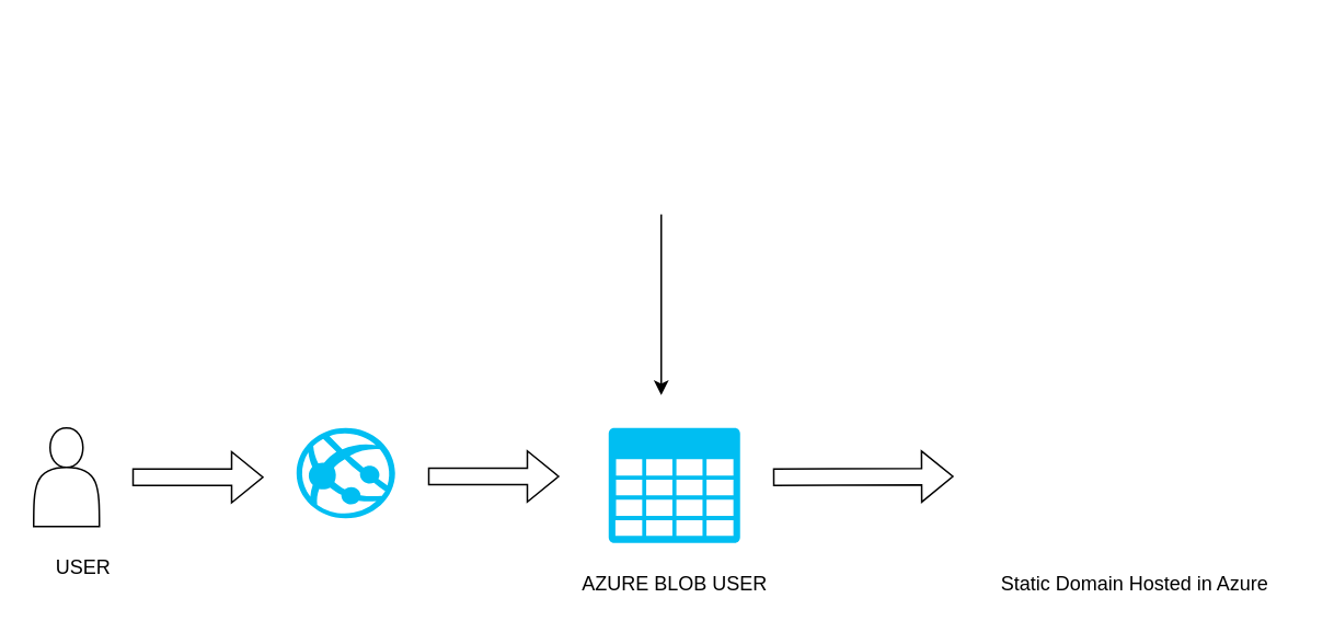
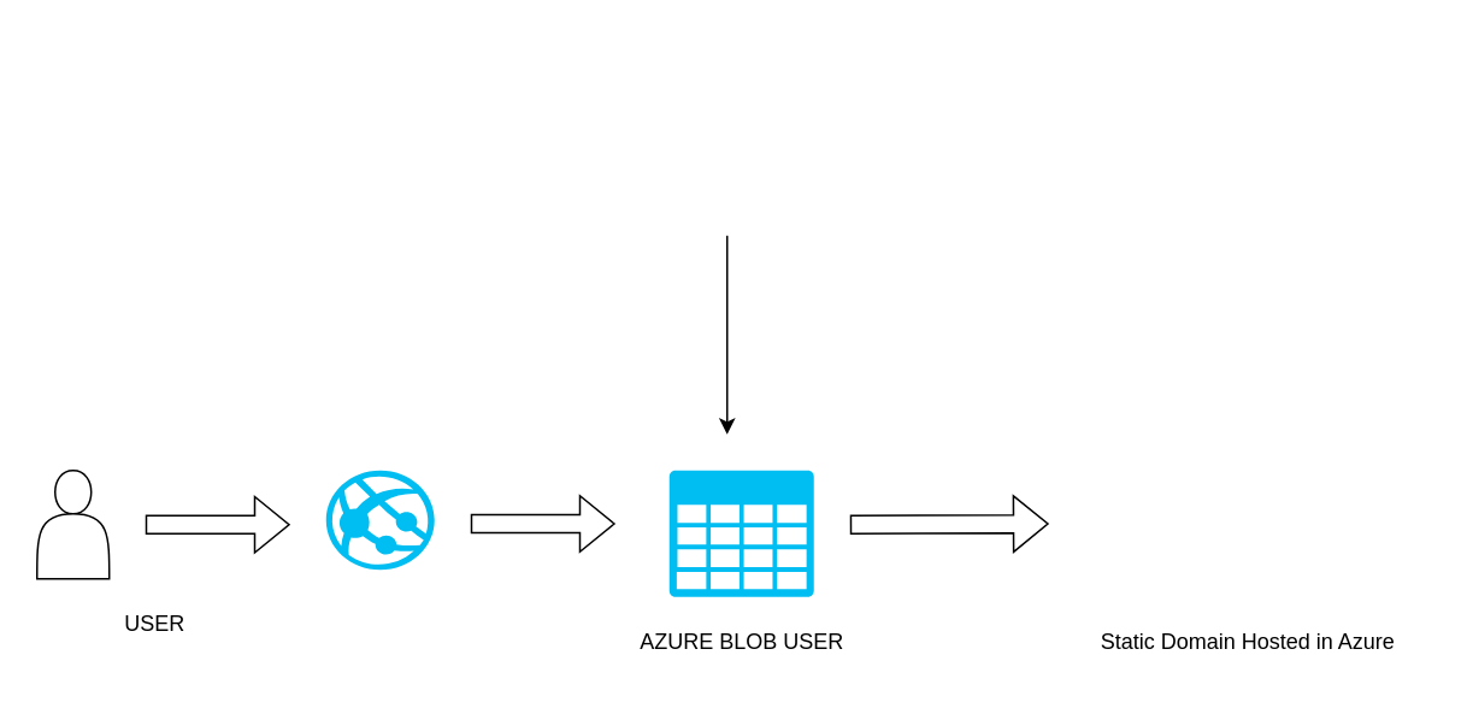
  <mxCell id="0" />
  <mxCell id="1" parent="0" />
  <mxCell id="2" value="" style="shape=actor;whiteSpace=wrap;html=1;" vertex="1" parent="1"><mxGeometry x="20" y="260" width="40" height="60" as="geometry" /></mxCell>
  <mxCell id="3" value="" style="shape=flexArrow;endArrow=classic;html=1;rounded=0;" edge="1" parent="1"><mxGeometry width="50" height="50" relative="1" as="geometry"><mxPoint x="80" y="290" as="sourcePoint" /><mxPoint x="160" y="290" as="targetPoint" /></mxGeometry></mxCell>
  <mxCell id="4" value="" style="verticalLabelPosition=bottom;html=1;verticalAlign=top;align=center;strokeColor=none;fillColor=#00BEF2;shape=mxgraph.azure.storage;pointerEvents=1;" vertex="1" parent="1"><mxGeometry x="370" y="260" width="80" height="70" as="geometry" /></mxCell>
  <mxCell id="5" value="" style="shape=flexArrow;endArrow=classic;html=1;rounded=0;" edge="1" parent="1"><mxGeometry width="50" height="50" relative="1" as="geometry"><mxPoint x="470" y="290" as="sourcePoint" /><mxPoint x="580" y="289.5" as="targetPoint" /><Array as="points" /></mxGeometry></mxCell>
  <mxCell id="6" value="" style="endArrow=classic;html=1;rounded=0;" edge="1" parent="1"><mxGeometry width="50" height="50" relative="1" as="geometry"><mxPoint x="402" y="130" as="sourcePoint" /><mxPoint x="402" y="240" as="targetPoint" /></mxGeometry></mxCell>
  <mxCell id="7" value="" style="shape=image;html=1;verticalAlign=top;verticalLabelPosition=bottom;labelBackgroundColor=#ffffff;imageAspect=0;aspect=fixed;image=https://cdn1.iconfinder.com/data/icons/bootstrap-vol-3/16/filetype-html-128.png" vertex="1" parent="1"><mxGeometry x="363" y="20" width="78" height="78" as="geometry" /></mxCell>
  <mxCell id="8" value="" style="shape=image;html=1;verticalAlign=top;verticalLabelPosition=bottom;labelBackgroundColor=#ffffff;imageAspect=0;aspect=fixed;image=https://cdn2.iconfinder.com/data/icons/circle-icons-1/64/browser-128.png" vertex="1" parent="1"><mxGeometry x="650" y="246" width="84" height="84" as="geometry" /></mxCell>
- <mxCell id="9" value="USER" style="text;html=1;align=center;verticalAlign=middle;resizable=0;points=[];autosize=1;strokeColor=none;fillColor=none;" vertex="1" parent="1"><mxGeometry x="20" y="330" width="60" height="30" as="geometry" /></mxCell>
+ <mxCell id="9" value="USER" style="text;html=1;align=center;verticalAlign=middle;resizable=0;points=[];autosize=1;strokeColor=none;fillColor=none;" vertex="1" parent="1"><mxGeometry x="55" y="330" width="60" height="30" as="geometry" /></mxCell>
  <mxCell id="10" value="AZURE BLOB USER" style="text;html=1;align=center;verticalAlign=middle;resizable=0;points=[];autosize=1;strokeColor=none;fillColor=none;" vertex="1" parent="1"><mxGeometry x="330" y="340" width="160" height="30" as="geometry" /></mxCell>
  <mxCell id="11" value="Static Domain Hosted in Azure" style="text;html=1;align=center;verticalAlign=middle;resizable=0;points=[];autosize=1;strokeColor=none;fillColor=none;" vertex="1" parent="1"><mxGeometry x="590" y="340" width="200" height="30" as="geometry" /></mxCell>
  <mxCell id="12" value="" style="verticalLabelPosition=bottom;html=1;verticalAlign=top;align=center;strokeColor=none;fillColor=#00BEF2;shape=mxgraph.azure.azure_website;pointerEvents=1;" vertex="1" parent="1"><mxGeometry x="180" y="260" width="60" height="55" as="geometry" /></mxCell>
  <mxCell id="13" value="" style="shape=flexArrow;endArrow=classic;html=1;rounded=0;" edge="1" parent="1"><mxGeometry width="50" height="50" relative="1" as="geometry"><mxPoint x="260" y="289.5" as="sourcePoint" /><mxPoint x="340" y="289.5" as="targetPoint" /></mxGeometry></mxCell>
